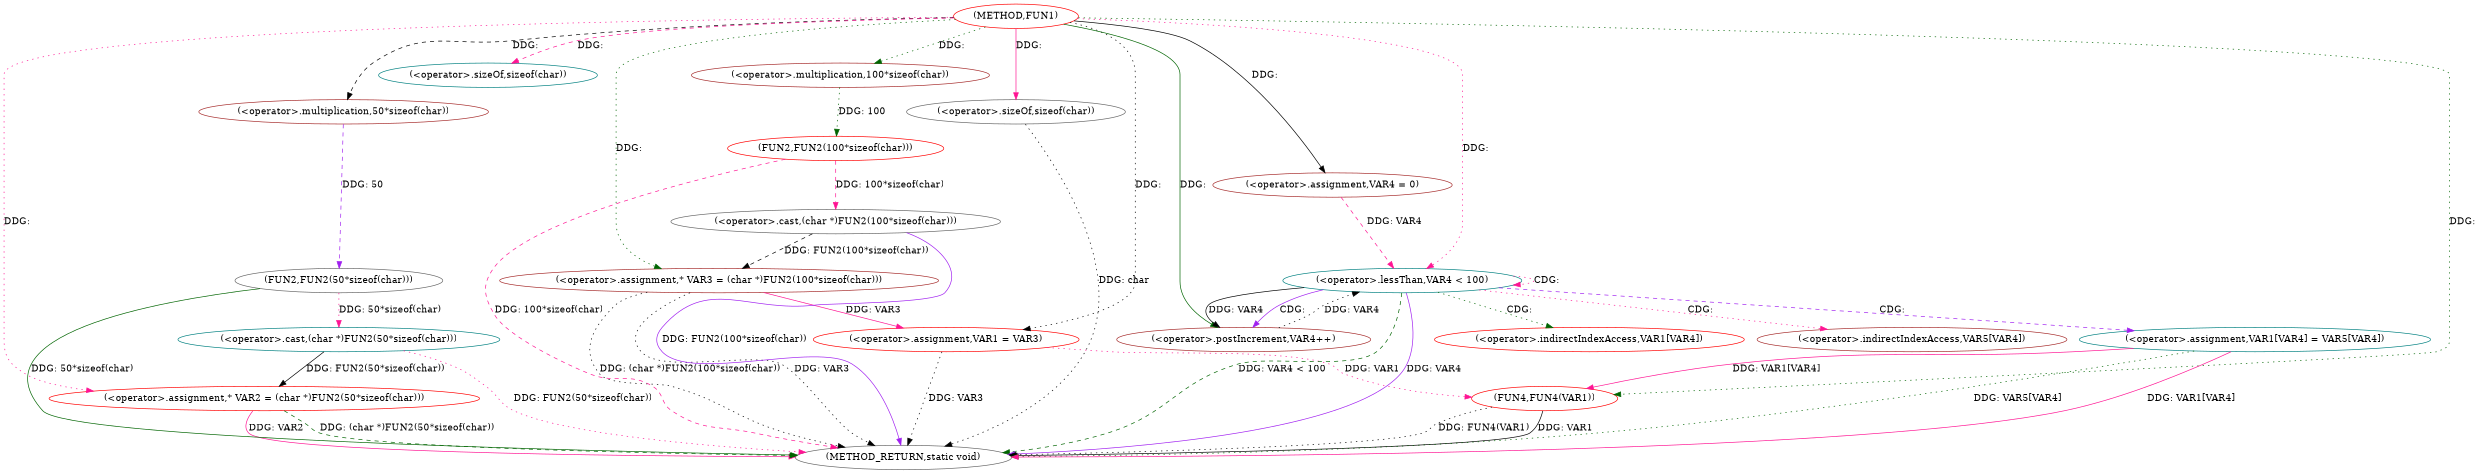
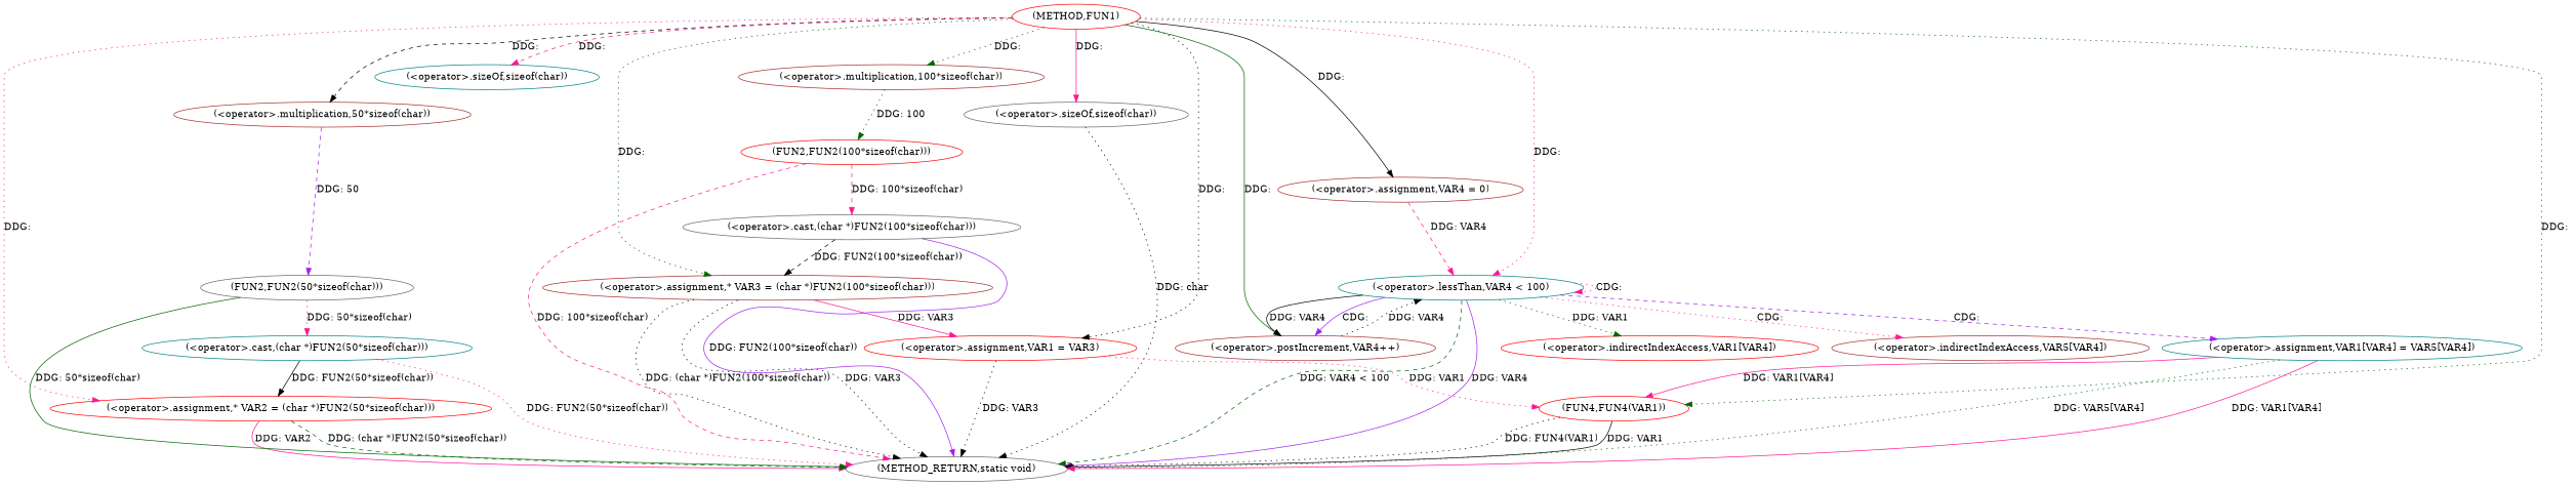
  digraph {
    node [color=red]
    edge [color=deeppink style=dotted]
    n1 [label="(METHOD,FUN1)"]
    n2 [label="(<operator>.assignment,* VAR2 = (char *)FUN2(50*sizeof(char)))"]
    n3 [color=brown label="(<operator>.multiplication,50*sizeof(char))"]
    n4 [color=teal label="(<operator>.sizeOf,sizeof(char))"]
    n5 [color=brown label="(<operator>.assignment,* VAR3 = (char *)FUN2(100*sizeof(char)))"]
    n6 [color=brown label="(<operator>.multiplication,100*sizeof(char))"]
    n7 [color=gray40 label="(<operator>.sizeOf,sizeof(char))"]
    n8 [label="(<operator>.assignment,VAR1 = VAR3)"]
    n9 [color=brown label="(<operator>.assignment,VAR4 = 0)"]
    n10 [color=teal label="(<operator>.lessThan,VAR4 < 100)"]
    n11 [color=brown label="(<operator>.postIncrement,VAR4++)"]
    n12 [label="(FUN4,FUN4(VAR1))"]
    n13 [color=gray40 label="(METHOD_RETURN,static void)"]
    n14 [color=gray40 label="(FUN2,FUN2(50*sizeof(char)))"]
    n15 [label="(FUN2,FUN2(100*sizeof(char)))"]
    n16 [color=teal label="(<operator>.assignment,VAR1[VAR4] = VAR5[VAR4])"]
    n17 [label="(<operator>.indirectIndexAccess,VAR1[VAR4])"]
    n18 [color=brown label="(<operator>.indirectIndexAccess,VAR5[VAR4])"]
    n19 [color=teal label="(<operator>.cast,(char *)FUN2(50*sizeof(char)))"]
    n20 [color=gray40 label="(<operator>.cast,(char *)FUN2(100*sizeof(char)))"]
    n1 -> n2 [label="DDG: "]
    n1 -> n3 [color=black label="DDG: " style=dashed]
    n1 -> n4 [label="DDG: " style=dashed]
    n1 -> n5 [color=darkgreen label="DDG: "]
    n1 -> n6 [color=darkgreen label="DDG: "]
    n1 -> n7 [label="DDG: " style=solid]
    n1 -> n8 [color=black label="DDG: "]
    n1 -> n9 [color=black label="DDG: " style=solid]
    n1 -> n10 [label="DDG: "]
    n1 -> n11 [color=darkgreen label="DDG: " style=solid]
    n1 -> n12 [color=darkgreen label="DDG: "]
    n2 -> n13 [label="DDG: VAR2" style=solid]
    n2 -> n13 [color=darkgreen label="DDG: (char *)FUN2(50*sizeof(char))" style=dashed]
    n3 -> n14 [color=purple label="DDG: 50" style=dashed]
    n5 -> n8 [label="DDG: VAR3" style=solid]
    n5 -> n13 [color=black label="DDG: (char *)FUN2(100*sizeof(char))"]
    n5 -> n13 [color=black label="DDG: VAR3"]
    n6 -> n15 [color=darkgreen label="DDG: 100"]
    n7 -> n13 [color=black label="DDG: char"]
    n8 -> n12 [label="DDG: VAR1"]
    n8 -> n13 [color=black label="DDG: VAR3"]
    n9 -> n10 [label="DDG: VAR4" style=dashed]
    n10 -> n10 [label="CDG: "]
    n10 -> n11 [color=black label="DDG: VAR4" style=solid]
    n10 -> n11 [color=purple label="CDG: " style=solid]
    n10 -> n13 [color=darkgreen label="DDG: VAR4 < 100" style=dashed]
    n10 -> n13 [color=purple label="DDG: VAR4" style=solid]
    n10 -> n16 [color=purple label="CDG: " style=dashed]
-   n10 -> n17 [color=darkgreen label="CDG: "]
+   n10 -> n17 [color=darkgreen label="DDG: VAR1"]
    n10 -> n18 [label="CDG: "]
    n11 -> n10 [color=black label="DDG: VAR4"]
    n12 -> n13 [color=black label="DDG: FUN4(VAR1)"]
    n12 -> n13 [color=black label="DDG: VAR1" style=solid]
    n14 -> n13 [color=darkgreen label="DDG: 50*sizeof(char)" style=solid]
    n14 -> n19 [label="DDG: 50*sizeof(char)"]
    n15 -> n13 [label="DDG: 100*sizeof(char)" style=dashed]
    n15 -> n20 [label="DDG: 100*sizeof(char)" style=dashed]
    n16 -> n12 [label="DDG: VAR1[VAR4]" style=solid]
    n16 -> n13 [color=darkgreen label="DDG: VAR5[VAR4]"]
    n16 -> n13 [label="DDG: VAR1[VAR4]" style=solid]
    n19 -> n2 [color=black label="DDG: FUN2(50*sizeof(char))" style=solid]
    n19 -> n13 [label="DDG: FUN2(50*sizeof(char))"]
    n20 -> n5 [color=black label="DDG: FUN2(100*sizeof(char))" style=dashed]
    n20 -> n13 [color=purple label="DDG: FUN2(100*sizeof(char))" style=solid]
  }
